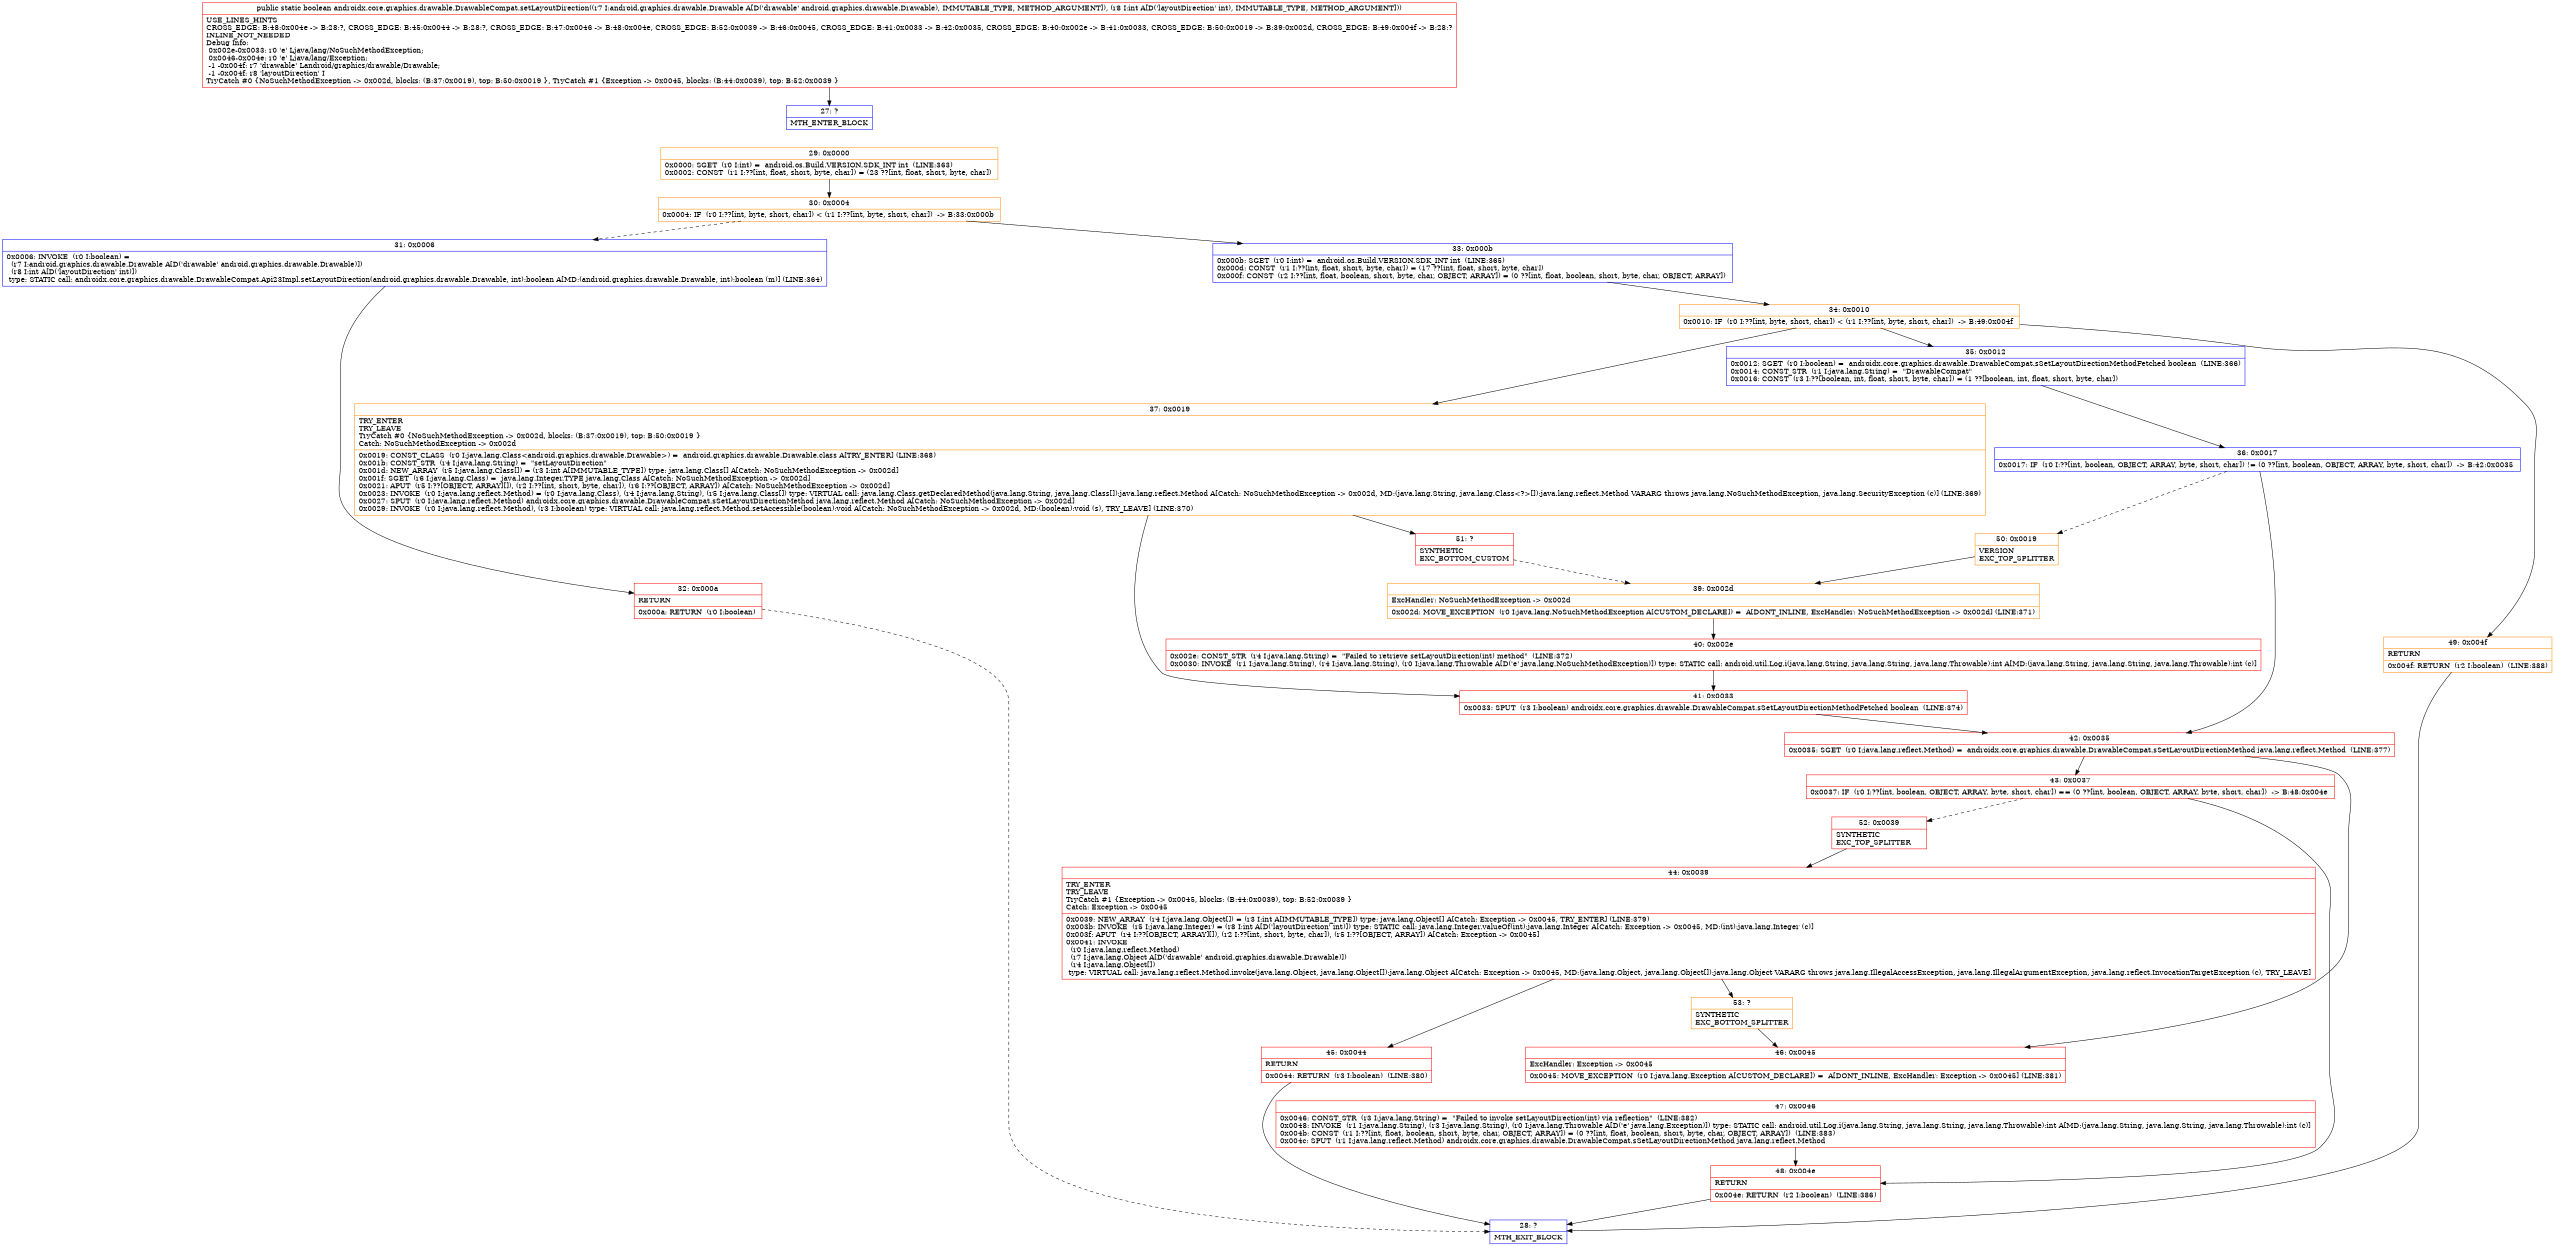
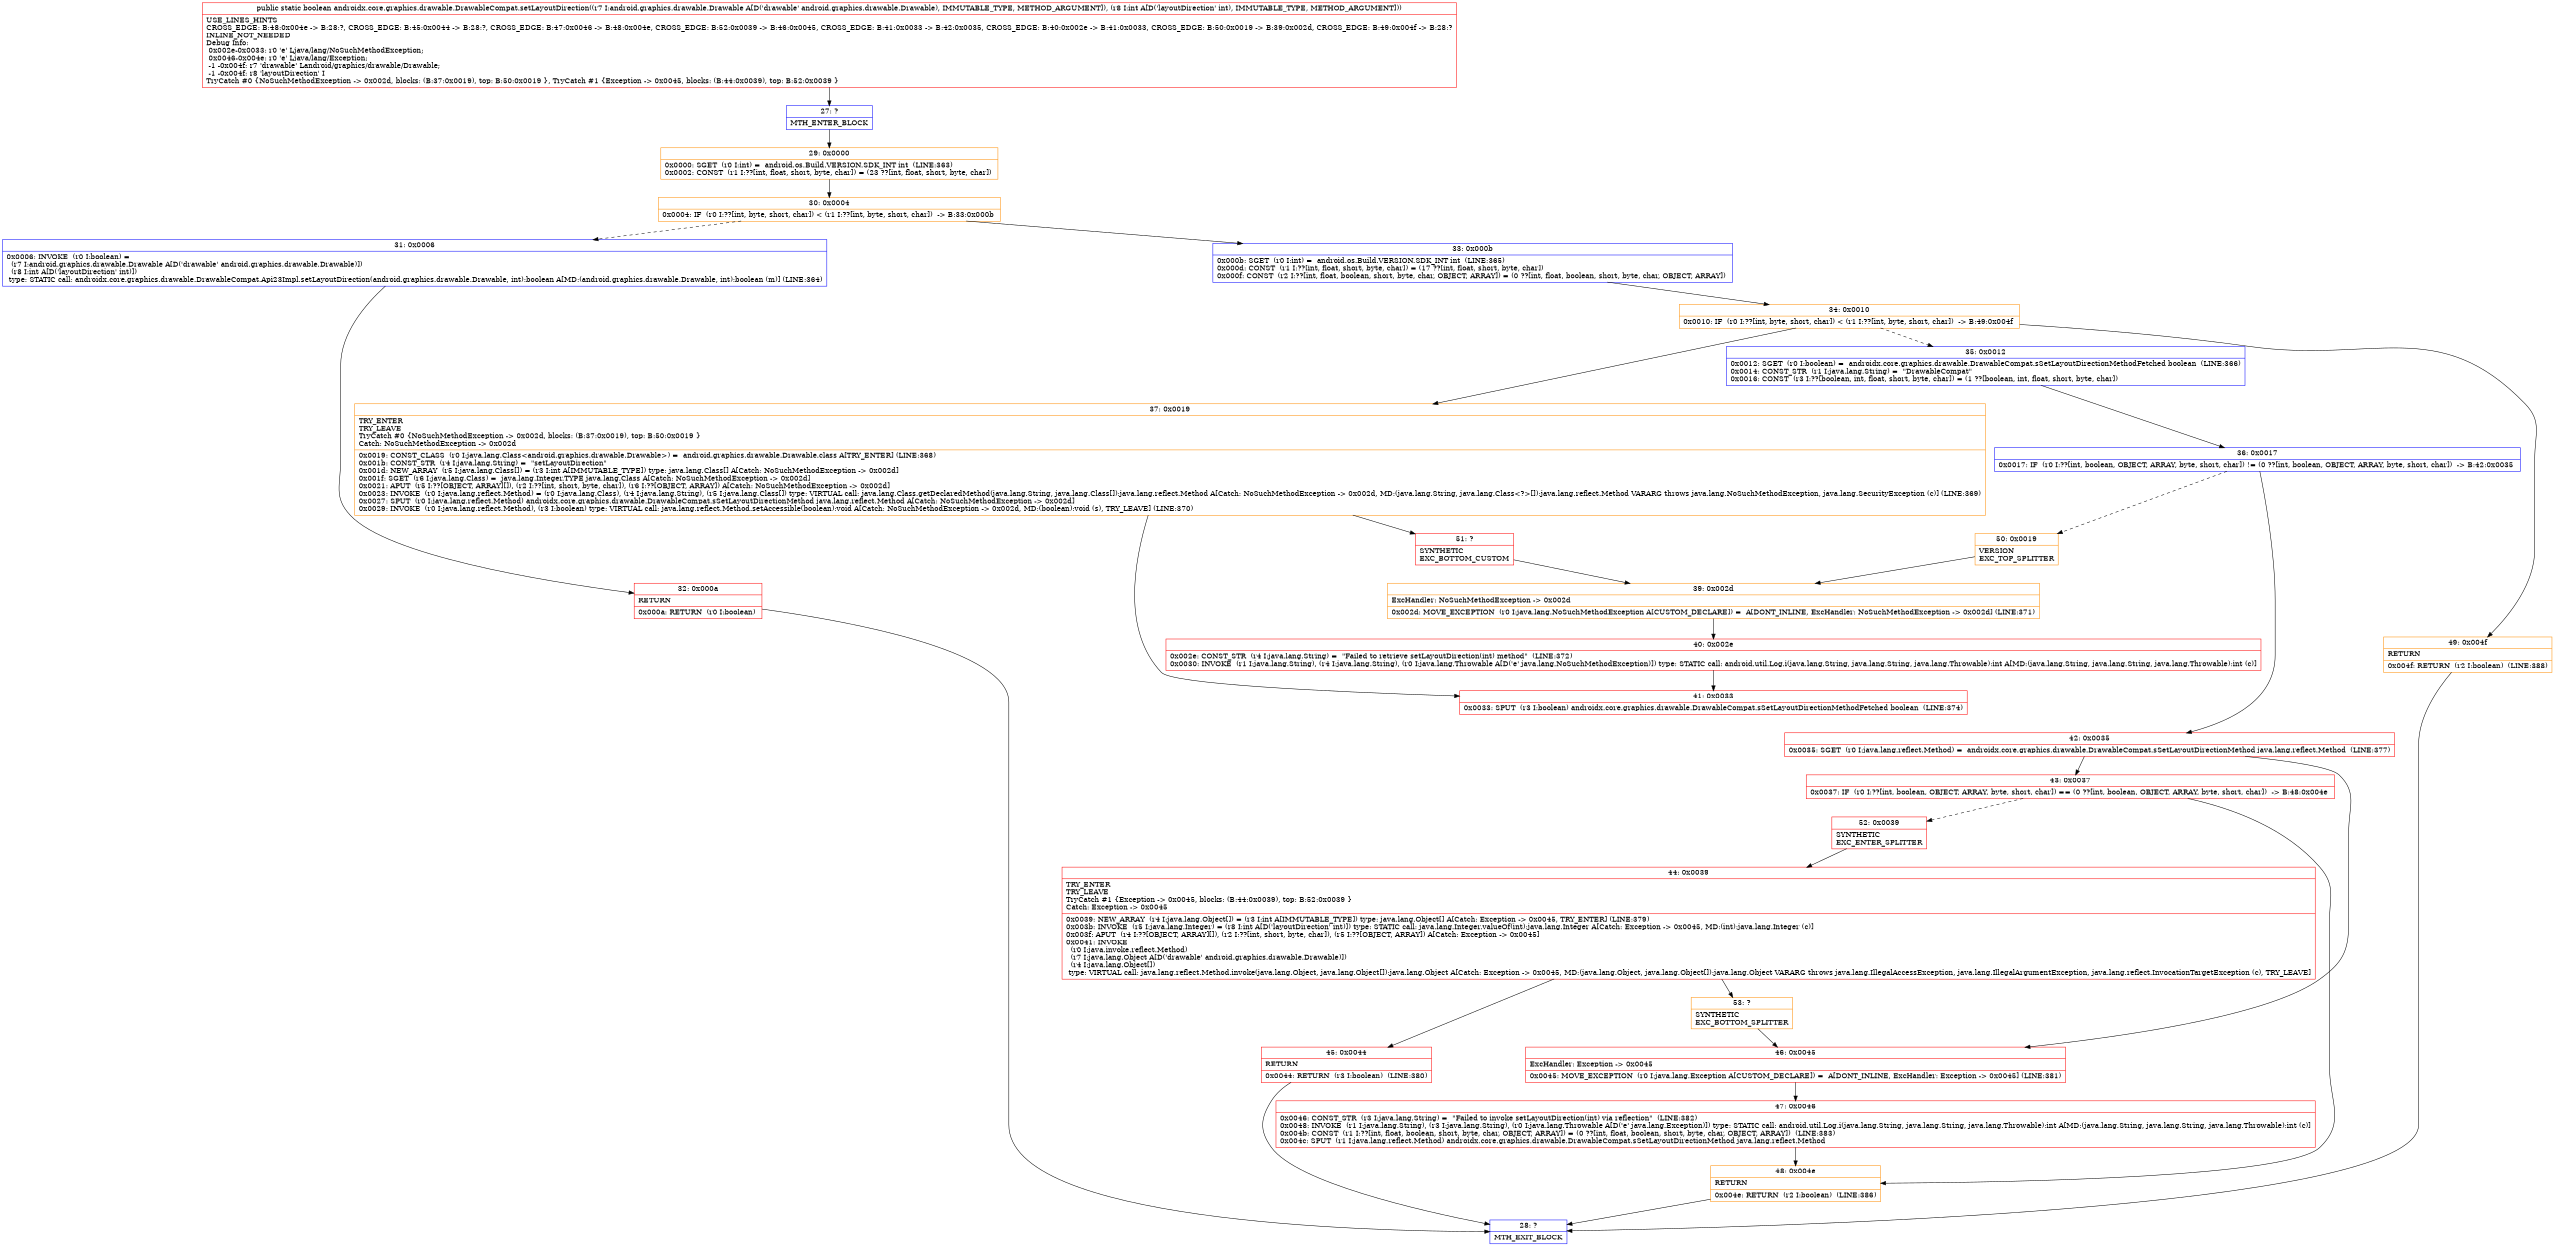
  digraph {
    node [color=red shape=record]
    n1 [color=blue label="{27\:\ ?|MTH_ENTER_BLOCK\l}"]
    n2 [color=darkorange label="{29\:\ 0x0000|0x0000: SGET  (r0 I:int) =  android.os.Build.VERSION.SDK_INT int  (LINE:363)\l0x0002: CONST  (r1 I:??[int, float, short, byte, char]) = (23 ??[int, float, short, byte, char]) \l}"]
    n3 [color=darkorange label="{30\:\ 0x0004|0x0004: IF  (r0 I:??[int, byte, short, char]) \< (r1 I:??[int, byte, short, char])  \-\> B:33:0x000b \l}"]
    n4 [color=blue label="{31\:\ 0x0006|0x0006: INVOKE  (r0 I:boolean) = \l  (r7 I:android.graphics.drawable.Drawable A[D('drawable' android.graphics.drawable.Drawable)])\l  (r8 I:int A[D('layoutDirection' int)])\l type: STATIC call: androidx.core.graphics.drawable.DrawableCompat.Api23Impl.setLayoutDirection(android.graphics.drawable.Drawable, int):boolean A[MD:(android.graphics.drawable.Drawable, int):boolean (m)] (LINE:364)\l}"]
    n5 [color=blue label="{33\:\ 0x000b|0x000b: SGET  (r0 I:int) =  android.os.Build.VERSION.SDK_INT int  (LINE:365)\l0x000d: CONST  (r1 I:??[int, float, short, byte, char]) = (17 ??[int, float, short, byte, char]) \l0x000f: CONST  (r2 I:??[int, float, boolean, short, byte, char, OBJECT, ARRAY]) = (0 ??[int, float, boolean, short, byte, char, OBJECT, ARRAY]) \l}"]
    n6 [label="{32\:\ 0x000a|RETURN\l|0x000a: RETURN  (r0 I:boolean) \l}"]
    n7 [color=darkorange label="{34\:\ 0x0010|0x0010: IF  (r0 I:??[int, byte, short, char]) \< (r1 I:??[int, byte, short, char])  \-\> B:49:0x004f \l}"]
    n8 [color=blue label="{28\:\ ?|MTH_EXIT_BLOCK\l}"]
    n9 [color=blue label="{35\:\ 0x0012|0x0012: SGET  (r0 I:boolean) =  androidx.core.graphics.drawable.DrawableCompat.sSetLayoutDirectionMethodFetched boolean  (LINE:366)\l0x0014: CONST_STR  (r1 I:java.lang.String) =  \"DrawableCompat\" \l0x0016: CONST  (r3 I:??[boolean, int, float, short, byte, char]) = (1 ??[boolean, int, float, short, byte, char]) \l}"]
    n10 [color=darkorange label="{49\:\ 0x004f|RETURN\l|0x004f: RETURN  (r2 I:boolean)  (LINE:388)\l}"]
    n11 [color=darkorange label="{37\:\ 0x0019|TRY_ENTER\lTRY_LEAVE\lTryCatch #0 \{NoSuchMethodException \-\> 0x002d, blocks: (B:37:0x0019), top: B:50:0x0019 \}\lCatch: NoSuchMethodException \-\> 0x002d\l|0x0019: CONST_CLASS  (r0 I:java.lang.Class\<android.graphics.drawable.Drawable\>) =  android.graphics.drawable.Drawable.class A[TRY_ENTER] (LINE:368)\l0x001b: CONST_STR  (r4 I:java.lang.String) =  \"setLayoutDirection\" \l0x001d: NEW_ARRAY  (r5 I:java.lang.Class[]) = (r3 I:int A[IMMUTABLE_TYPE]) type: java.lang.Class[] A[Catch: NoSuchMethodException \-\> 0x002d]\l0x001f: SGET  (r6 I:java.lang.Class) =  java.lang.Integer.TYPE java.lang.Class A[Catch: NoSuchMethodException \-\> 0x002d]\l0x0021: APUT  (r5 I:??[OBJECT, ARRAY][]), (r2 I:??[int, short, byte, char]), (r6 I:??[OBJECT, ARRAY]) A[Catch: NoSuchMethodException \-\> 0x002d]\l0x0023: INVOKE  (r0 I:java.lang.reflect.Method) = (r0 I:java.lang.Class), (r4 I:java.lang.String), (r5 I:java.lang.Class[]) type: VIRTUAL call: java.lang.Class.getDeclaredMethod(java.lang.String, java.lang.Class[]):java.lang.reflect.Method A[Catch: NoSuchMethodException \-\> 0x002d, MD:(java.lang.String, java.lang.Class\<?\>[]):java.lang.reflect.Method VARARG throws java.lang.NoSuchMethodException, java.lang.SecurityException (c)] (LINE:369)\l0x0027: SPUT  (r0 I:java.lang.reflect.Method) androidx.core.graphics.drawable.DrawableCompat.sSetLayoutDirectionMethod java.lang.reflect.Method A[Catch: NoSuchMethodException \-\> 0x002d]\l0x0029: INVOKE  (r0 I:java.lang.reflect.Method), (r3 I:boolean) type: VIRTUAL call: java.lang.reflect.Method.setAccessible(boolean):void A[Catch: NoSuchMethodException \-\> 0x002d, MD:(boolean):void (s), TRY_LEAVE] (LINE:370)\l}"]
    n12 [color=blue label="{36\:\ 0x0017|0x0017: IF  (r0 I:??[int, boolean, OBJECT, ARRAY, byte, short, char]) != (0 ??[int, boolean, OBJECT, ARRAY, byte, short, char])  \-\> B:42:0x0035 \l}"]
    n13 [label="{42\:\ 0x0035|0x0035: SGET  (r0 I:java.lang.reflect.Method) =  androidx.core.graphics.drawable.DrawableCompat.sSetLayoutDirectionMethod java.lang.reflect.Method  (LINE:377)\l}"]
    n14 [color=darkorange label="{50\:\ 0x0019|VERSION\lEXC_TOP_SPLITTER\l}"]
    n15 [label="{43\:\ 0x0037|0x0037: IF  (r0 I:??[int, boolean, OBJECT, ARRAY, byte, short, char]) == (0 ??[int, boolean, OBJECT, ARRAY, byte, short, char])  \-\> B:48:0x004e \l}"]
    n16 [label="{46\:\ 0x0045|ExcHandler: Exception \-\> 0x0045\l|0x0045: MOVE_EXCEPTION  (r0 I:java.lang.Exception A[CUSTOM_DECLARE]) =  A[DONT_INLINE, ExcHandler: Exception \-\> 0x0045] (LINE:381)\l}"]
    n17 [color=darkorange label="{39\:\ 0x002d|ExcHandler: NoSuchMethodException \-\> 0x002d\l|0x002d: MOVE_EXCEPTION  (r0 I:java.lang.NoSuchMethodException A[CUSTOM_DECLARE]) =  A[DONT_INLINE, ExcHandler: NoSuchMethodException \-\> 0x002d] (LINE:371)\l}"]
-   n18 [label="{48\:\ 0x004e|RETURN\l|0x004e: RETURN  (r2 I:boolean)  (LINE:386)\l}"]
-   n19 [label="{52\:\ 0x0039|SYNTHETIC\lEXC_TOP_SPLITTER\l}"]
-   n20 [label="{44\:\ 0x0039|TRY_ENTER\lTRY_LEAVE\lTryCatch #1 \{Exception \-\> 0x0045, blocks: (B:44:0x0039), top: B:52:0x0039 \}\lCatch: Exception \-\> 0x0045\l|0x0039: NEW_ARRAY  (r4 I:java.lang.Object[]) = (r3 I:int A[IMMUTABLE_TYPE]) type: java.lang.Object[] A[Catch: Exception \-\> 0x0045, TRY_ENTER] (LINE:379)\l0x003b: INVOKE  (r5 I:java.lang.Integer) = (r8 I:int A[D('layoutDirection' int)]) type: STATIC call: java.lang.Integer.valueOf(int):java.lang.Integer A[Catch: Exception \-\> 0x0045, MD:(int):java.lang.Integer (c)]\l0x003f: APUT  (r4 I:??[OBJECT, ARRAY][]), (r2 I:??[int, short, byte, char]), (r5 I:??[OBJECT, ARRAY]) A[Catch: Exception \-\> 0x0045]\l0x0041: INVOKE  \l  (r0 I:java.lang.reflect.Method)\l  (r7 I:java.lang.Object A[D('drawable' android.graphics.drawable.Drawable)])\l  (r4 I:java.lang.Object[])\l type: VIRTUAL call: java.lang.reflect.Method.invoke(java.lang.Object, java.lang.Object[]):java.lang.Object A[Catch: Exception \-\> 0x0045, MD:(java.lang.Object, java.lang.Object[]):java.lang.Object VARARG throws java.lang.IllegalAccessException, java.lang.IllegalArgumentException, java.lang.reflect.InvocationTargetException (c), TRY_LEAVE]\l}"]
+   n18 [color=darkorange label="{48\:\ 0x004e|RETURN\l|0x004e: RETURN  (r2 I:boolean)  (LINE:386)\l}"]
+   n19 [label="{52\:\ 0x0039|SYNTHETIC\lEXC_ENTER_SPLITTER\l}"]
+   n20 [label="{44\:\ 0x0039|TRY_ENTER\lTRY_LEAVE\lTryCatch #1 \{Exception \-\> 0x0045, blocks: (B:44:0x0039), top: B:52:0x0039 \}\lCatch: Exception \-\> 0x0045\l|0x0039: NEW_ARRAY  (r4 I:java.lang.Object[]) = (r3 I:int A[IMMUTABLE_TYPE]) type: java.lang.Object[] A[Catch: Exception \-\> 0x0045, TRY_ENTER] (LINE:379)\l0x003b: INVOKE  (r5 I:java.lang.Integer) = (r8 I:int A[D('layoutDirection' int)]) type: STATIC call: java.lang.Integer.valueOf(int):java.lang.Integer A[Catch: Exception \-\> 0x0045, MD:(int):java.lang.Integer (c)]\l0x003f: APUT  (r4 I:??[OBJECT, ARRAY][]), (r2 I:??[int, short, byte, char]), (r5 I:??[OBJECT, ARRAY]) A[Catch: Exception \-\> 0x0045]\l0x0041: INVOKE  \l  (r0 I:java.invoke.reflect.Method)\l  (r7 I:java.lang.Object A[D('drawable' android.graphics.drawable.Drawable)])\l  (r4 I:java.lang.Object[])\l type: VIRTUAL call: java.lang.reflect.Method.invoke(java.lang.Object, java.lang.Object[]):java.lang.Object A[Catch: Exception \-\> 0x0045, MD:(java.lang.Object, java.lang.Object[]):java.lang.Object VARARG throws java.lang.IllegalAccessException, java.lang.IllegalArgumentException, java.lang.reflect.InvocationTargetException (c), TRY_LEAVE]\l}"]
    n21 [label="{45\:\ 0x0044|RETURN\l|0x0044: RETURN  (r3 I:boolean)  (LINE:380)\l}"]
    n22 [color=darkorange label="{53\:\ ?|SYNTHETIC\lEXC_BOTTOM_SPLITTER\l}"]
    n23 [label="{47\:\ 0x0046|0x0046: CONST_STR  (r3 I:java.lang.String) =  \"Failed to invoke setLayoutDirection(int) via reflection\"  (LINE:382)\l0x0048: INVOKE  (r1 I:java.lang.String), (r3 I:java.lang.String), (r0 I:java.lang.Throwable A[D('e' java.lang.Exception)]) type: STATIC call: android.util.Log.i(java.lang.String, java.lang.String, java.lang.Throwable):int A[MD:(java.lang.String, java.lang.String, java.lang.Throwable):int (c)]\l0x004b: CONST  (r1 I:??[int, float, boolean, short, byte, char, OBJECT, ARRAY]) = (0 ??[int, float, boolean, short, byte, char, OBJECT, ARRAY])  (LINE:383)\l0x004c: SPUT  (r1 I:java.lang.reflect.Method) androidx.core.graphics.drawable.DrawableCompat.sSetLayoutDirectionMethod java.lang.reflect.Method \l}"]
    n24 [label="{41\:\ 0x0033|0x0033: SPUT  (r3 I:boolean) androidx.core.graphics.drawable.DrawableCompat.sSetLayoutDirectionMethodFetched boolean  (LINE:374)\l}"]
    n25 [label="{51\:\ ?|SYNTHETIC\lEXC_BOTTOM_CUSTOM\l}"]
    n26 [label="{40\:\ 0x002e|0x002e: CONST_STR  (r4 I:java.lang.String) =  \"Failed to retrieve setLayoutDirection(int) method\"  (LINE:372)\l0x0030: INVOKE  (r1 I:java.lang.String), (r4 I:java.lang.String), (r0 I:java.lang.Throwable A[D('e' java.lang.NoSuchMethodException)]) type: STATIC call: android.util.Log.i(java.lang.String, java.lang.String, java.lang.Throwable):int A[MD:(java.lang.String, java.lang.String, java.lang.Throwable):int (c)]\l}"]
    n27 [label="{public static boolean androidx.core.graphics.drawable.DrawableCompat.setLayoutDirection((r7 I:android.graphics.drawable.Drawable A[D('drawable' android.graphics.drawable.Drawable), IMMUTABLE_TYPE, METHOD_ARGUMENT]), (r8 I:int A[D('layoutDirection' int), IMMUTABLE_TYPE, METHOD_ARGUMENT]))  | USE_LINES_HINTS\lCROSS_EDGE: B:48:0x004e \-\> B:28:?, CROSS_EDGE: B:45:0x0044 \-\> B:28:?, CROSS_EDGE: B:47:0x0046 \-\> B:48:0x004e, CROSS_EDGE: B:52:0x0039 \-\> B:46:0x0045, CROSS_EDGE: B:41:0x0033 \-\> B:42:0x0035, CROSS_EDGE: B:40:0x002e \-\> B:41:0x0033, CROSS_EDGE: B:50:0x0019 \-\> B:39:0x002d, CROSS_EDGE: B:49:0x004f \-\> B:28:?\lINLINE_NOT_NEEDED\lDebug Info:\l  0x002e\-0x0033: r0 'e' Ljava\/lang\/NoSuchMethodException;\l  0x0046\-0x004e: r0 'e' Ljava\/lang\/Exception;\l  \-1 \-0x004f: r7 'drawable' Landroid\/graphics\/drawable\/Drawable;\l  \-1 \-0x004f: r8 'layoutDirection' I\lTryCatch #0 \{NoSuchMethodException \-\> 0x002d, blocks: (B:37:0x0019), top: B:50:0x0019 \}, TryCatch #1 \{Exception \-\> 0x0045, blocks: (B:44:0x0039), top: B:52:0x0039 \}\l}"]
+   n1 -> n2
    n2 -> n3
    n3 -> n4 [style=dashed]
    n3 -> n5
    n4 -> n6
    n5 -> n7
-   n6 -> n8 [style=dashed]
-   n7 -> n9 [style=solid]
+   n6 -> n8
+   n7 -> n9 [style=dashed]
    n7 -> n10
    n7 -> n11
    n9 -> n12
    n10 -> n8
    n11 -> n24
    n11 -> n25
    n12 -> n13
    n12 -> n14 [style=dashed]
    n13 -> n15
    n13 -> n16
    n14 -> n17
    n15 -> n18
    n15 -> n19 [style=dashed]
+   n16 -> n23
    n17 -> n26
    n18 -> n8
    n19 -> n20
    n20 -> n21
    n20 -> n22
    n21 -> n8
    n22 -> n16
    n23 -> n18
-   n24 -> n13
-   n25 -> n17 [style=dashed]
+   n25 -> n17
    n26 -> n24
    n27 -> n1
  }
